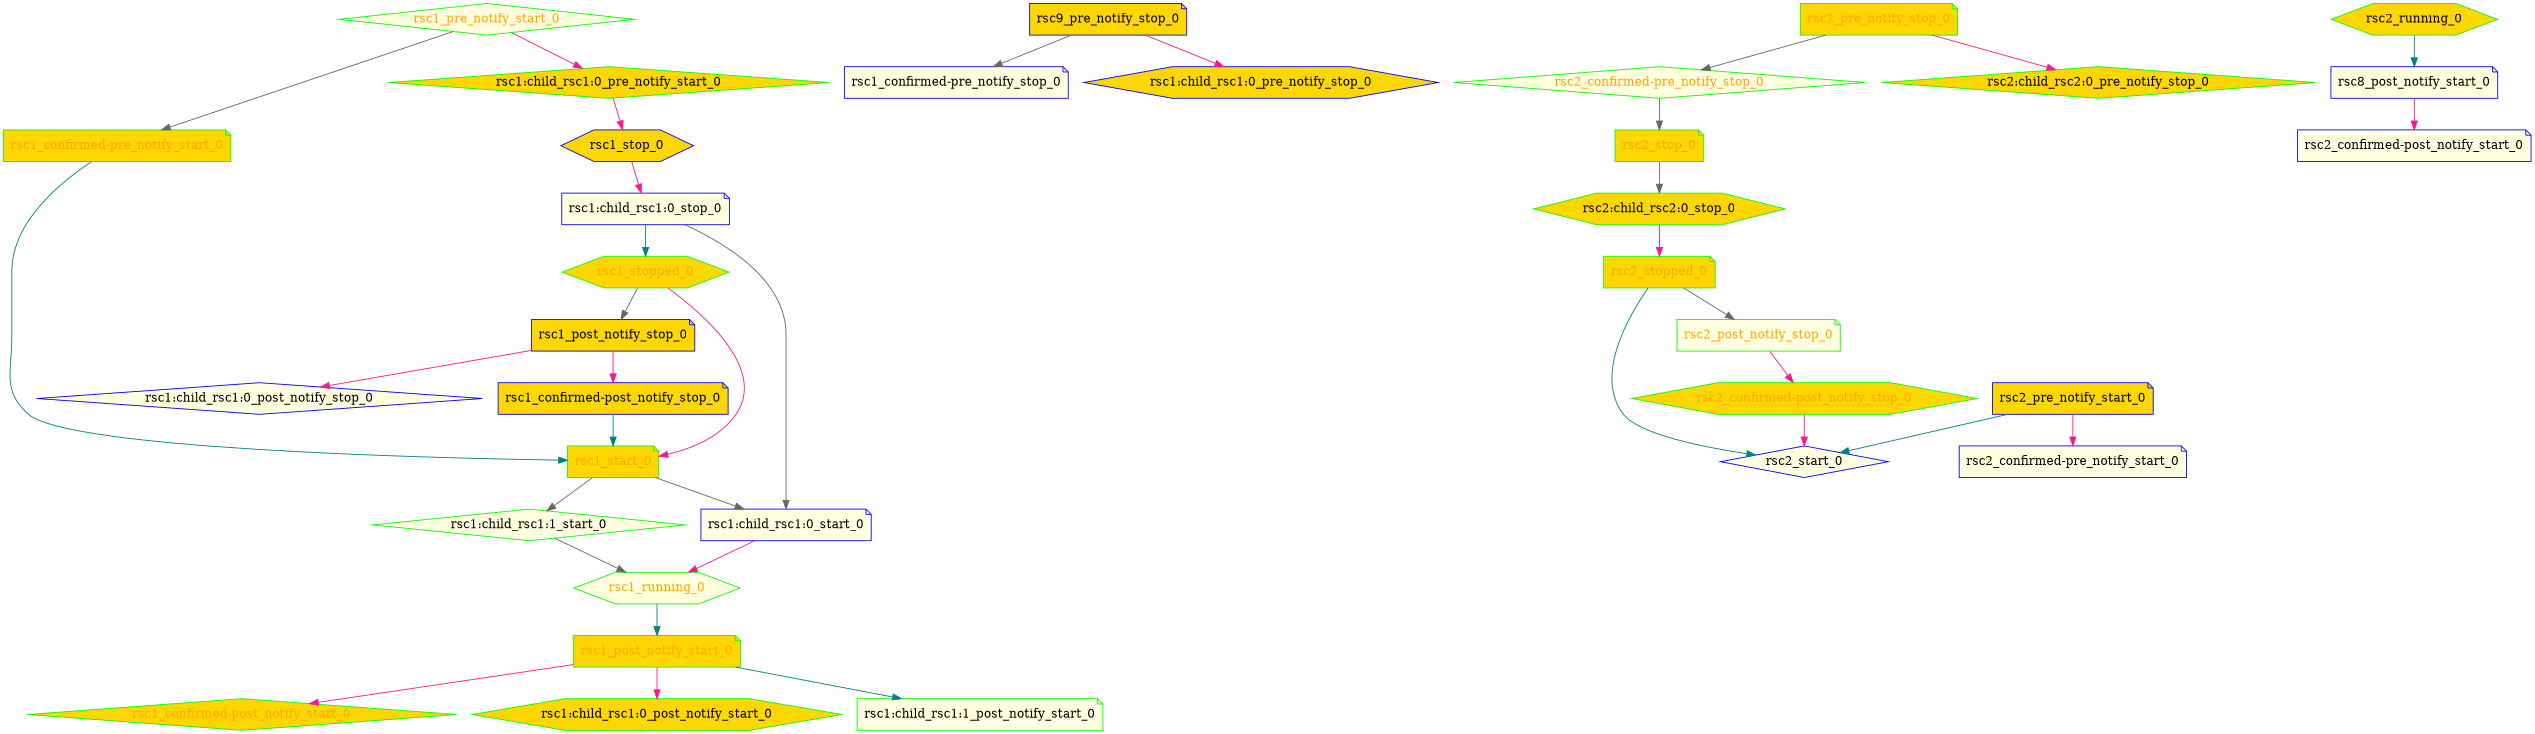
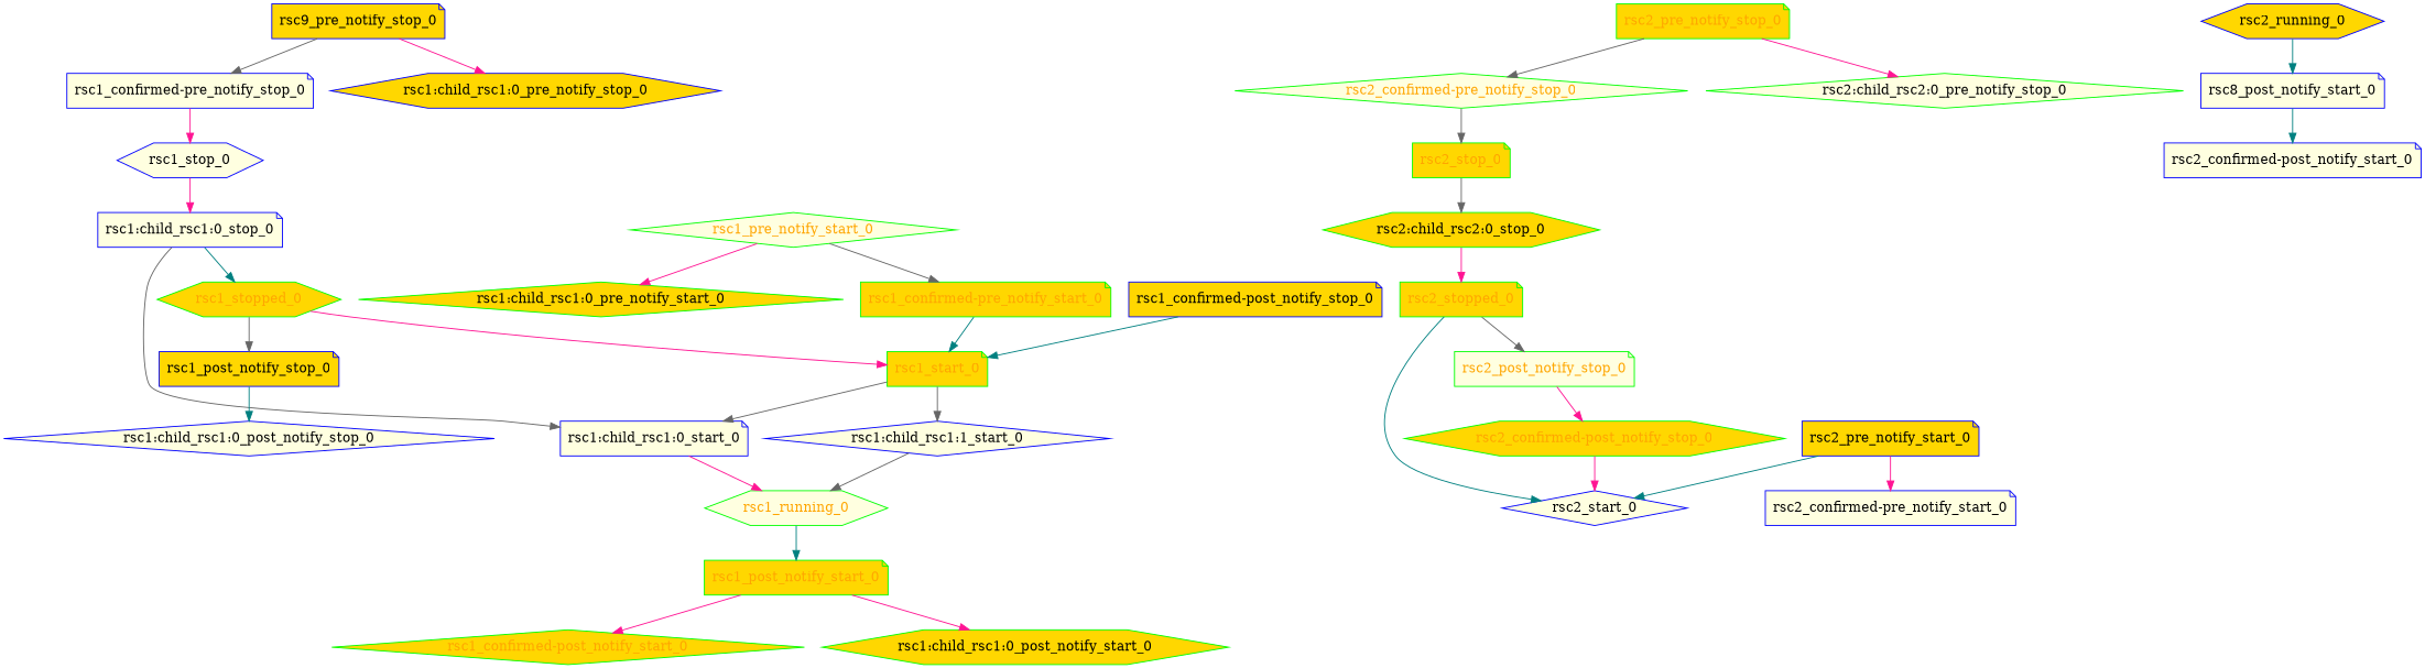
  digraph {
    node [color=green fillcolor=gold shape=note style=filled]
    edge [color=deeppink]
    "rsc1:child_rsc1:0_stop_0" [color=blue fillcolor=lightyellow]
    "rsc1:child_rsc1:0_start_0" [color=blue fillcolor=lightyellow]
    rsc1_stopped_0 [fontcolor=orange shape=hexagon]
    rsc1_running_0 [fillcolor=lightyellow fontcolor=orange shape=hexagon]
    rsc1_start_0 [fontcolor=orange]
    rsc1_post_notify_stop_0 [color=blue]
    rsc1_post_notify_start_0 [fontcolor=orange]
-   "rsc1:child_rsc1:1_start_0" [fillcolor=lightyellow shape=diamond]
+   "rsc1:child_rsc1:1_start_0" [color=blue fillcolor=lightyellow shape=diamond]
    "rsc1_confirmed-post_notify_start_0" [fontcolor=orange shape=diamond]
    "rsc1:child_rsc1:0_post_notify_start_0" [shape=hexagon]
-   "rsc1:child_rsc1:1_post_notify_start_0" [fillcolor=lightyellow]
    rsc1_pre_notify_start_0 [fillcolor=lightyellow fontcolor=orange shape=diamond]
    "rsc1_confirmed-pre_notify_start_0" [fontcolor=orange]
    "rsc1:child_rsc1:0_pre_notify_start_0" [shape=diamond]
-   rsc1_stop_0 [color=blue shape=hexagon]
+   rsc1_stop_0 [color=blue fillcolor=lightyellow shape=hexagon]
    "rsc1_confirmed-post_notify_stop_0" [color=blue]
    "rsc1:child_rsc1:0_post_notify_stop_0" [color=blue fillcolor=lightyellow shape=diamond]
    n18 [color=blue label=rsc9_pre_notify_stop_0]
    "rsc1_confirmed-pre_notify_stop_0" [color=blue fillcolor=lightyellow]
    "rsc1:child_rsc1:0_pre_notify_stop_0" [color=blue shape=hexagon]
    "rsc2:child_rsc2:0_stop_0" [shape=hexagon]
    rsc2_stopped_0 [fontcolor=orange]
    rsc2_start_0 [color=blue fillcolor=lightyellow shape=diamond]
    rsc2_post_notify_stop_0 [fillcolor=lightyellow fontcolor=orange]
-   rsc2_running_0 [shape=hexagon]
+   rsc2_running_0 [color=blue shape=hexagon]
    n26 [color=blue fillcolor=lightyellow label=rsc8_post_notify_start_0]
    "rsc2_confirmed-post_notify_start_0" [color=blue fillcolor=lightyellow]
    rsc2_pre_notify_start_0 [color=blue]
    "rsc2_confirmed-pre_notify_start_0" [color=blue fillcolor=lightyellow]
    rsc2_stop_0 [fontcolor=orange]
    "rsc2_confirmed-post_notify_stop_0" [fontcolor=orange shape=hexagon]
    rsc2_pre_notify_stop_0 [fontcolor=orange]
    "rsc2_confirmed-pre_notify_stop_0" [fillcolor=lightyellow fontcolor=orange shape=diamond]
-   "rsc2:child_rsc2:0_pre_notify_stop_0" [shape=diamond]
+   "rsc2:child_rsc2:0_pre_notify_stop_0" [fillcolor=lightyellow shape=diamond]
    "rsc1:child_rsc1:0_stop_0" -> "rsc1:child_rsc1:0_start_0" [color=gray40]
    "rsc1:child_rsc1:0_stop_0" -> rsc1_stopped_0 [color=teal]
    "rsc1:child_rsc1:0_start_0" -> rsc1_running_0
    rsc1_stopped_0 -> rsc1_start_0
    rsc1_stopped_0 -> rsc1_post_notify_stop_0 [color=gray40]
    rsc1_running_0 -> rsc1_post_notify_start_0 [color=teal]
    rsc1_start_0 -> "rsc1:child_rsc1:0_start_0" [color=gray40]
    rsc1_start_0 -> "rsc1:child_rsc1:1_start_0" [color=gray40]
-   rsc1_post_notify_stop_0 -> "rsc1_confirmed-post_notify_stop_0"
-   rsc1_post_notify_stop_0 -> "rsc1:child_rsc1:0_post_notify_stop_0"
+   rsc1_post_notify_stop_0 -> "rsc1:child_rsc1:0_post_notify_stop_0" [color=teal]
    rsc1_post_notify_start_0 -> "rsc1_confirmed-post_notify_start_0"
    rsc1_post_notify_start_0 -> "rsc1:child_rsc1:0_post_notify_start_0"
-   rsc1_post_notify_start_0 -> "rsc1:child_rsc1:1_post_notify_start_0" [color=teal]
    "rsc1:child_rsc1:1_start_0" -> rsc1_running_0 [color=gray40]
    rsc1_pre_notify_start_0 -> "rsc1_confirmed-pre_notify_start_0" [color=gray40]
    rsc1_pre_notify_start_0 -> "rsc1:child_rsc1:0_pre_notify_start_0"
    "rsc1_confirmed-pre_notify_start_0" -> rsc1_start_0 [color=teal]
    rsc1_stop_0 -> "rsc1:child_rsc1:0_stop_0"
    "rsc1_confirmed-post_notify_stop_0" -> rsc1_start_0 [color=teal]
    n18 -> "rsc1_confirmed-pre_notify_stop_0" [color=gray40]
    n18 -> "rsc1:child_rsc1:0_pre_notify_stop_0"
-   "rsc1:child_rsc1:0_pre_notify_start_0" -> rsc1_stop_0
+   "rsc1_confirmed-pre_notify_stop_0" -> rsc1_stop_0
    "rsc2:child_rsc2:0_stop_0" -> rsc2_stopped_0
    rsc2_stopped_0 -> rsc2_start_0 [color=teal]
    rsc2_stopped_0 -> rsc2_post_notify_stop_0 [color=gray40]
    rsc2_post_notify_stop_0 -> "rsc2_confirmed-post_notify_stop_0"
    rsc2_running_0 -> n26 [color=teal]
-   n26 -> "rsc2_confirmed-post_notify_start_0"
+   n26 -> "rsc2_confirmed-post_notify_start_0" [color=teal]
    rsc2_pre_notify_start_0 -> rsc2_start_0 [color=teal]
    rsc2_pre_notify_start_0 -> "rsc2_confirmed-pre_notify_start_0"
    rsc2_stop_0 -> "rsc2:child_rsc2:0_stop_0" [color=gray40]
    "rsc2_confirmed-post_notify_stop_0" -> rsc2_start_0
    rsc2_pre_notify_stop_0 -> "rsc2_confirmed-pre_notify_stop_0" [color=gray40]
    rsc2_pre_notify_stop_0 -> "rsc2:child_rsc2:0_pre_notify_stop_0"
    "rsc2_confirmed-pre_notify_stop_0" -> rsc2_stop_0 [color=gray40]
  }
